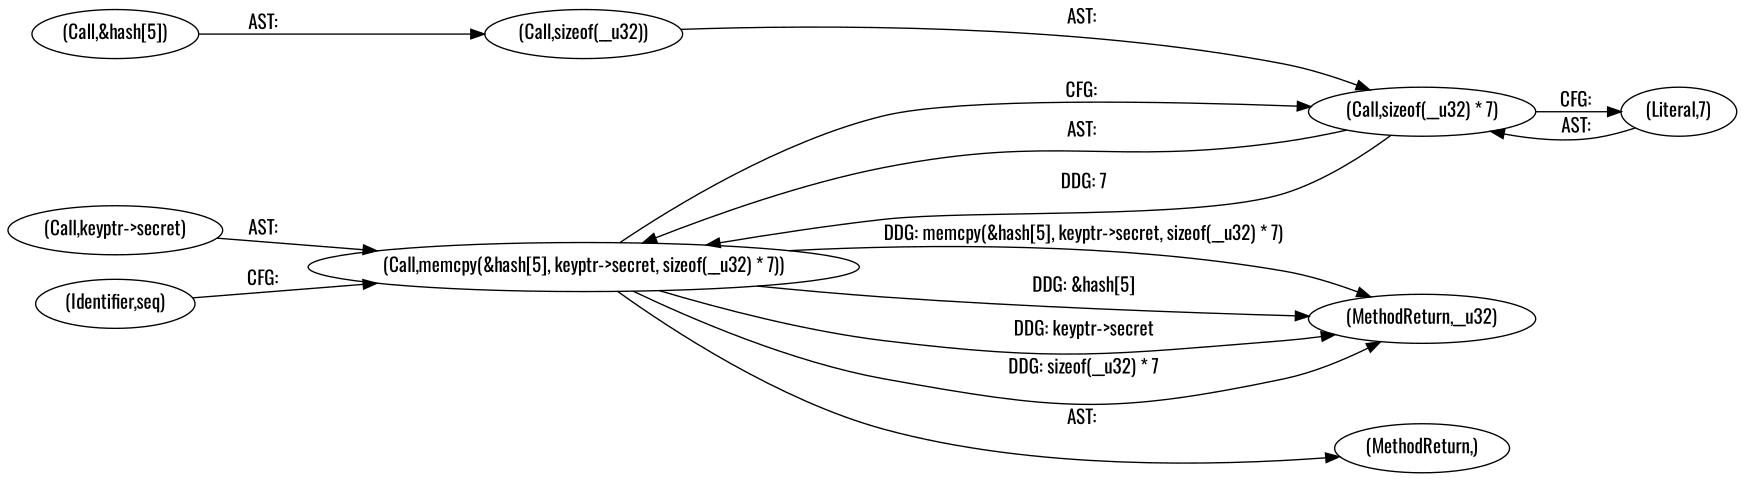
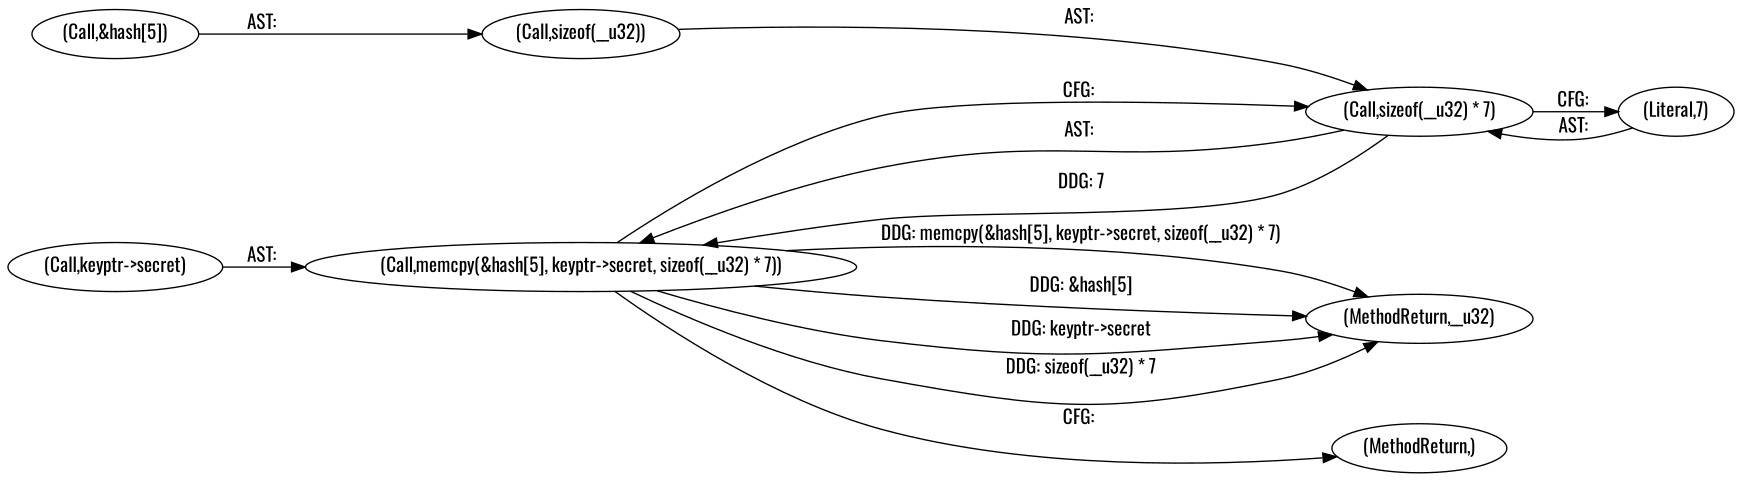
  digraph {
    fontname=Oswald
    rankdir=LR
    node [fontname=Oswald]
    edge [fontname=Oswald]
    n1 [label="(Call,memcpy(&hash[5], keyptr->secret, sizeof(__u32) * 7))"]
    n2 [label="(Call,sizeof(__u32) * 7)"]
    n3 [label="(MethodReturn,__u32)"]
    n4 [label="(MethodReturn,)"]
    n5 [label="(Literal,7)"]
    n6 [label="(Call,&hash[5])"]
    n7 [label="(Call,sizeof(__u32))"]
    n8 [label="(Call,keyptr->secret)"]
-   n9 [label="(Identifier,seq)"]
    n1 -> n2 [label="CFG: "]
    n1 -> n3 [label="DDG: memcpy(&hash[5], keyptr->secret, sizeof(__u32) * 7)"]
    n1 -> n3 [label="DDG: &hash[5]"]
    n1 -> n3 [label="DDG: keyptr->secret"]
    n1 -> n3 [label="DDG: sizeof(__u32) * 7"]
-   n1 -> n4 [label="AST: "]
+   n1 -> n4 [label="CFG: "]
    n2 -> n1 [label="AST: "]
    n2 -> n1 [label="DDG: 7"]
    n2 -> n5 [label="CFG: "]
    n5 -> n2 [label="AST: "]
    n6 -> n7 [label="AST: "]
    n7 -> n2 [label="AST: "]
    n8 -> n1 [label="AST: "]
-   n9 -> n1 [label="CFG: "]
  }
